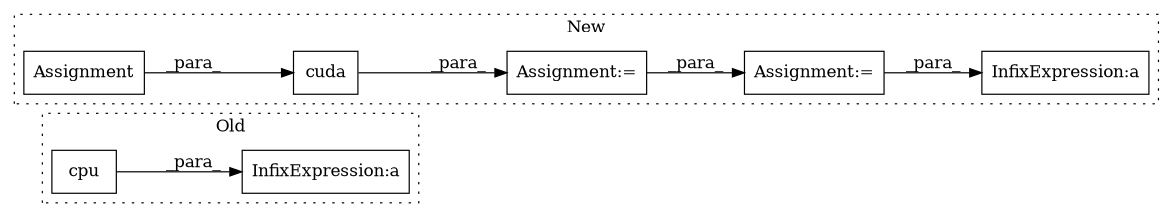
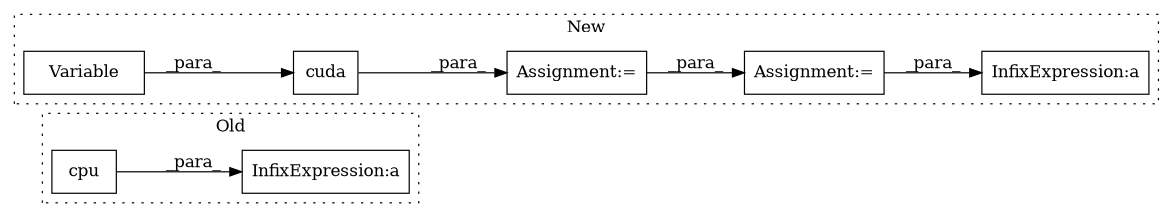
  digraph {
    rankdir=LR
    node [a=32 l=1 shape=box]
    n1 [l=5 label=cpu s=7983]
    n2 [a=27 l=3 label="InfixExpression:a" s=8360]
-   n3 [l="9,1" label=Assignment s="8034,8053"]
+   n3 [l="9,1" label=Variable s="8034,8053"]
    n4 [l=6 label=cuda s=8137]
    n5 [a=27 l=12 label="InfixExpression:a" s=8705]
    n6 [a=7 label="Assignment:=" s=8133]
    n7 [a=7 label="Assignment:=" s=8407]
    subgraph cluster_1 {
      label=Old
      style=dotted
      n1
      n2
    }
    subgraph cluster_2 {
      label=New
      style=dotted
      n3
      n4
      n5
      n6
      n7
    }
    n1 -> n2 [label=_para_]
    n3 -> n4 [label=_para_]
    n4 -> n6 [label=_para_]
    n6 -> n7 [label=_para_]
    n7 -> n5 [label=_para_]
  }
